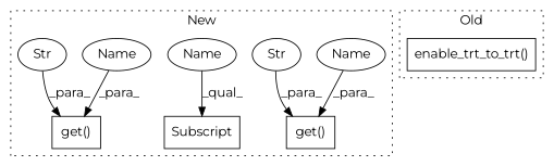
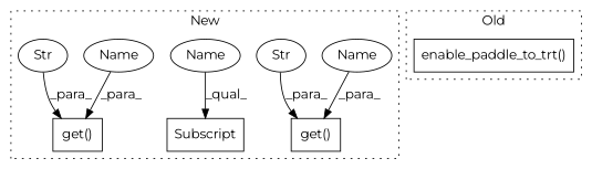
  digraph {
    fontname=Montserrat
    node [a=75 l="15,1" shape=ellipse fontname=Montserrat]
    edge [fontname=Montserrat]
    n1 [label="get()" s="5715,5747" shape=box]
    n2 [label="get()" s="5750,5782" shape=box]
    n3 [a=66 l=11 label=Str s=5730]
    n4 [a=66 l=11 label=Str s=5765]
    n5 [a=63 l="23,0" label=Subscript s="5690,0" shape=box]
    n6 [a=87 l=10 label=Name s=5690]
    n7 [a=87 l=4 label=Name s=5743]
    n8 [a=87 l=4 label=Name s=5778]
-   n9 [l=29 label="enable_trt_to_trt()" s=4686 shape=box]
+   n9 [l=29 label="enable_paddle_to_trt()" s=4686 shape=box]
    subgraph cluster_1 {
      label=New
      style=dotted
      n1
      n2
      n3
      n4
      n5
      n6
      n7
      n8
    }
    subgraph cluster_2 {
      label=Old
      style=dotted
      n9
    }
    n3 -> n1 [label=_para_]
    n4 -> n2 [label=_para_]
    n6 -> n5 [label=_qual_]
    n7 -> n1 [label=_para_]
    n8 -> n2 [label=_para_]
  }
